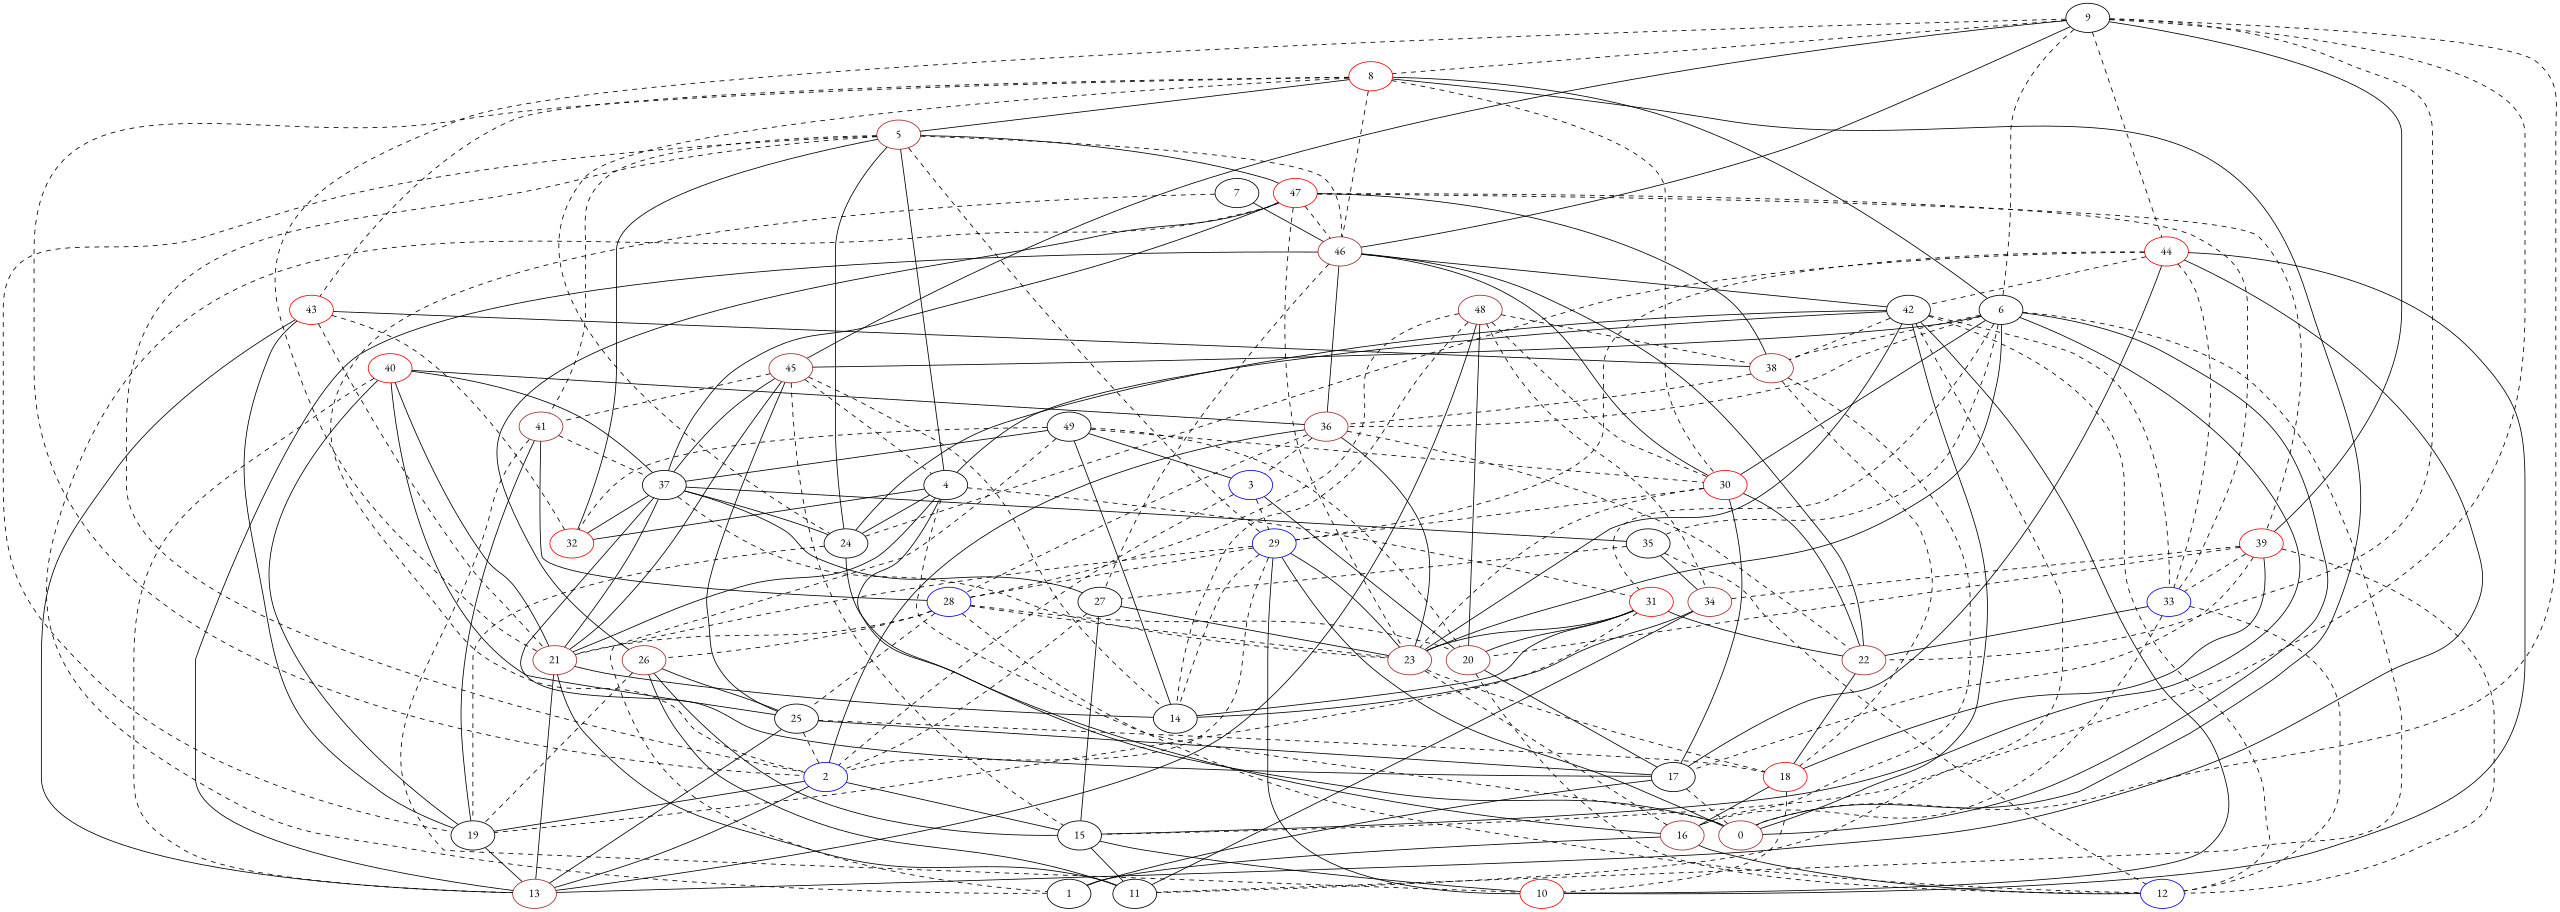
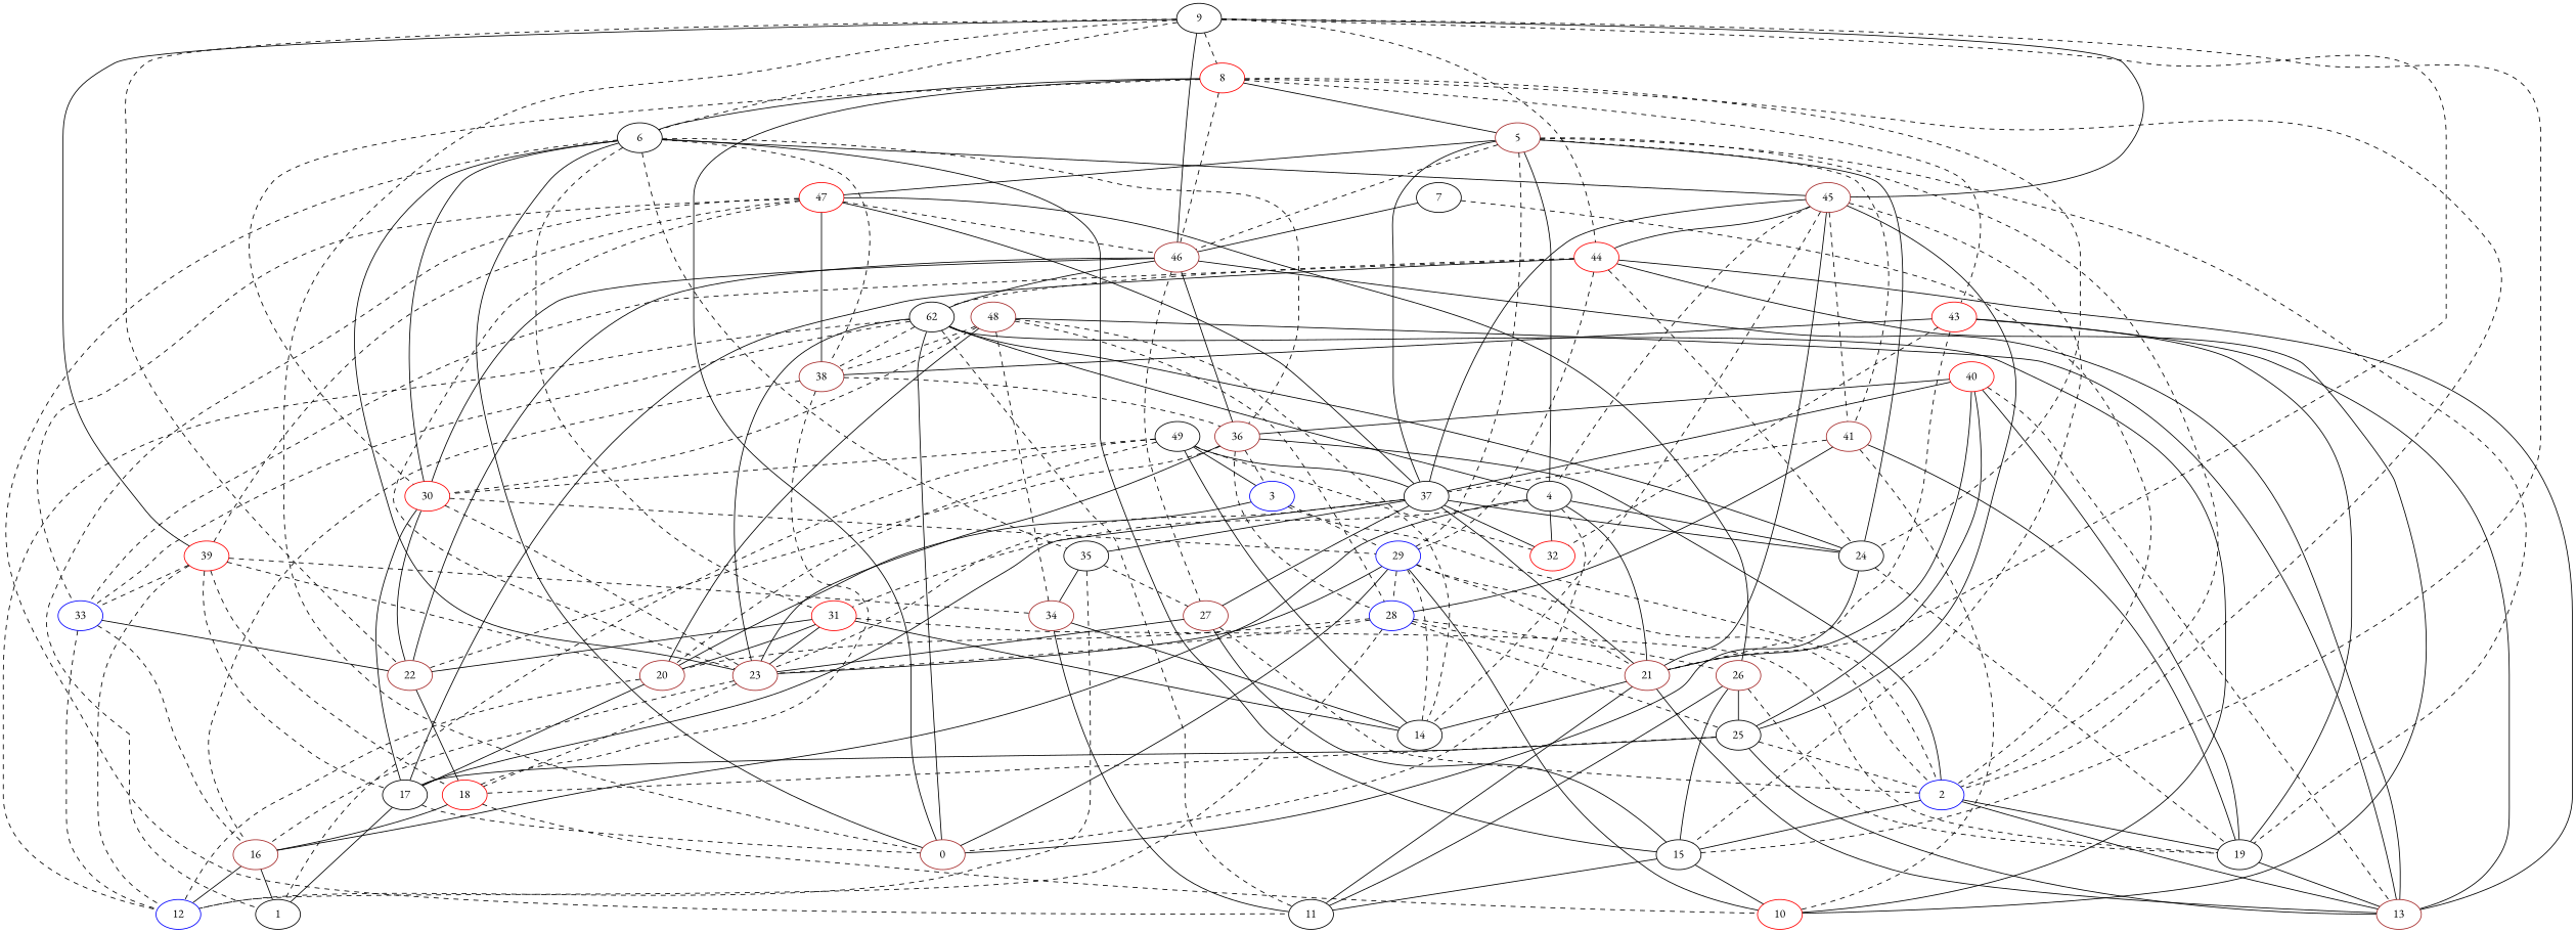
  digraph {
    fontname="EB Garamond"
    node [color=brown fontname="EB Garamond"]
    edge [color=black dir=none fontname="EB Garamond" style=solid]
    31 [color=red]
    20
    19 [color=black]
    14 [color=black]
    23
    22
    12 [color=blue]
    17 [color=black]
    43 [color=red]
    38
    13
    32 [color=red]
    21
    18 [color=red]
    16
    36
    9 [color=black]
    15 [color=black]
    39 [color=red]
    6 [color=black]
    0
    45
    44 [color=red]
    46
    8 [color=red]
    10 [color=red]
    11 [color=black]
    26
    25 [color=black]
    33 [color=blue]
    48
    30 [color=red]
    34
    28 [color=blue]
    29 [color=blue]
    1 [color=black]
    5
    2 [color=blue]
    41
    47 [color=red]
    37 [color=black]
    4 [color=black]
    24 [color=black]
    7 [color=black]
    3 [color=blue]
-   27 [color=black]
+   27
    35 [color=black]
-   42 [color=black]
+   42 [color=black label=62]
    49 [color=black]
    40 [color=red]
    subgraph sub_1 {
      31
      20
      19
      14
      23
      22
      12
      17
      43
      38
      13
      32
      21
      18
      16
      36
      9
      15
      39
      6
      0
      45
      44
      46
      8
      10
      11
      26
      25
      33
      48
      30
      34
      28
      29
      1
      5
      2
      41
      47
      37
      4
      24
      7
      3
      27
      35
      42
      49
      40
    }
    31 -> 20
    31 -> 19 [style=dashed]
    31 -> 14
    31 -> 23
    31 -> 22
    20 -> 12 [style=dashed]
    20 -> 17
    19 -> 13
    23 -> 18 [style=dashed]
    23 -> 16 [style=dashed]
    22 -> 18
    17 -> 0 [style=dashed]
    17 -> 1
    43 -> 19
    43 -> 38
    43 -> 13
    43 -> 32 [style=dashed]
    43 -> 21 [style=dashed]
    38 -> 18 [style=dashed]
    38 -> 16 [style=dashed]
    38 -> 36 [style=dashed]
    21 -> 14
    21 -> 13
    21 -> 11
    18 -> 16
    18 -> 10 [style=dashed]
    16 -> 12
    16 -> 1
    36 -> 23
    36 -> 22 [style=dashed]
    36 -> 28 [style=dashed]
    36 -> 2
    36 -> 3 [style=dashed]
    9 -> 22 [style=dashed]
    9 -> 21 [style=dashed]
    9 -> 15 [style=dashed]
    9 -> 39
    9 -> 6 [style=dashed]
    9 -> 0 [style=dashed]
    9 -> 45
    9 -> 44 [style=dashed]
    9 -> 46
    9 -> 8 [style=dashed]
    15 -> 10
    15 -> 11
    39 -> 20 [style=dashed]
    39 -> 12 [style=dashed]
    39 -> 17 [style=dashed]
-   39 -> 18
+   39 -> 18 [style=dashed]
    39 -> 33 [style=dashed]
    39 -> 34 [style=dashed]
    6 -> 31 [style=dashed]
    6 -> 23
    6 -> 38 [style=dashed]
    6 -> 36 [style=dashed]
    6 -> 15
    6 -> 0
    6 -> 45
    6 -> 11 [style=dashed]
    6 -> 30
    6 -> 35 [style=dashed]
    45 -> 14 [style=dashed]
    45 -> 21
    45 -> 15 [style=dashed]
+   45 -> 44
    45 -> 25
    45 -> 41 [style=dashed]
    45 -> 37
    45 -> 4 [style=dashed]
    44 -> 17
    44 -> 13
    44 -> 10
    44 -> 33 [style=dashed]
    44 -> 29 [style=dashed]
    44 -> 24 [style=dashed]
    44 -> 42 [style=dashed]
    46 -> 22
    46 -> 13
    46 -> 36
    46 -> 30
    46 -> 27 [style=dashed]
    46 -> 42
    8 -> 43 [style=dashed]
    8 -> 6
    8 -> 0
    8 -> 46 [style=dashed]
    8 -> 30 [style=dashed]
    8 -> 5
    8 -> 2 [style=dashed]
    8 -> 24 [style=dashed]
    26 -> 19 [style=dashed]
    26 -> 15
    26 -> 11
    26 -> 25
    25 -> 17
    25 -> 13
    25 -> 18 [style=dashed]
    25 -> 2 [style=dashed]
    33 -> 22
    33 -> 12 [style=dashed]
    33 -> 16 [style=dashed]
    48 -> 20
    48 -> 14 [style=dashed]
    48 -> 38 [style=dashed]
    48 -> 13
    48 -> 30 [style=dashed]
    48 -> 34 [style=dashed]
    48 -> 28 [style=dashed]
    30 -> 23 [style=dashed]
    30 -> 22
    30 -> 17
    30 -> 29 [style=dashed]
    34 -> 14
    34 -> 11
    28 -> 20 [style=dashed]
    28 -> 23 [style=dashed]
    28 -> 12 [style=dashed]
    28 -> 21 [style=dashed]
    28 -> 26 [style=dashed]
    28 -> 25 [style=dashed]
    29 -> 14 [style=dashed]
    29 -> 23
    29 -> 21 [style=dashed]
    29 -> 0
    29 -> 10
    29 -> 28 [style=dashed]
    29 -> 2 [style=dashed]
    5 -> 19 [style=dashed]
    5 -> 46 [style=dashed]
    5 -> 29 [style=dashed]
    5 -> 2 [style=dashed]
    5 -> 41 [style=dashed]
    5 -> 47
-   5 -> 32
+   5 -> 37
    5 -> 4
    5 -> 24
    2 -> 19
    2 -> 13
    2 -> 15
    41 -> 19
    41 -> 10 [style=dashed]
    41 -> 28
    41 -> 37 [style=dashed]
    47 -> 23 [style=dashed]
    47 -> 38
    47 -> 39 [style=dashed]
    47 -> 46 [style=dashed]
    47 -> 26
    47 -> 33 [style=dashed]
    47 -> 1 [style=dashed]
    47 -> 37
    37 -> 23 [style=dashed]
    37 -> 17
    37 -> 32
    37 -> 21
    37 -> 24
    37 -> 27
    37 -> 35
    4 -> 31 [style=dashed]
    4 -> 32
    4 -> 21
    4 -> 16
    4 -> 0 [style=dashed]
    4 -> 24
    24 -> 19 [style=dashed]
    24 -> 0
    7 -> 46
    7 -> 2 [style=dashed]
    3 -> 20
    3 -> 29 [style=dashed]
    3 -> 2 [style=dashed]
    27 -> 23
    27 -> 15
    27 -> 2 [style=dashed]
    35 -> 12 [style=dashed]
    35 -> 34
    35 -> 27 [style=dashed]
    42 -> 23
    42 -> 12 [style=dashed]
    42 -> 38 [style=dashed]
    42 -> 0
    42 -> 10
    42 -> 11 [style=dashed]
    42 -> 33 [style=dashed]
    42 -> 4
    42 -> 24
    49 -> 20 [style=dashed]
    49 -> 14
    49 -> 32 [style=dashed]
    49 -> 30 [style=dashed]
    49 -> 1 [style=dashed]
    49 -> 37
    49 -> 3
    40 -> 19
    40 -> 13 [style=dashed]
    40 -> 21
    40 -> 36
    40 -> 25
    40 -> 37
  }
